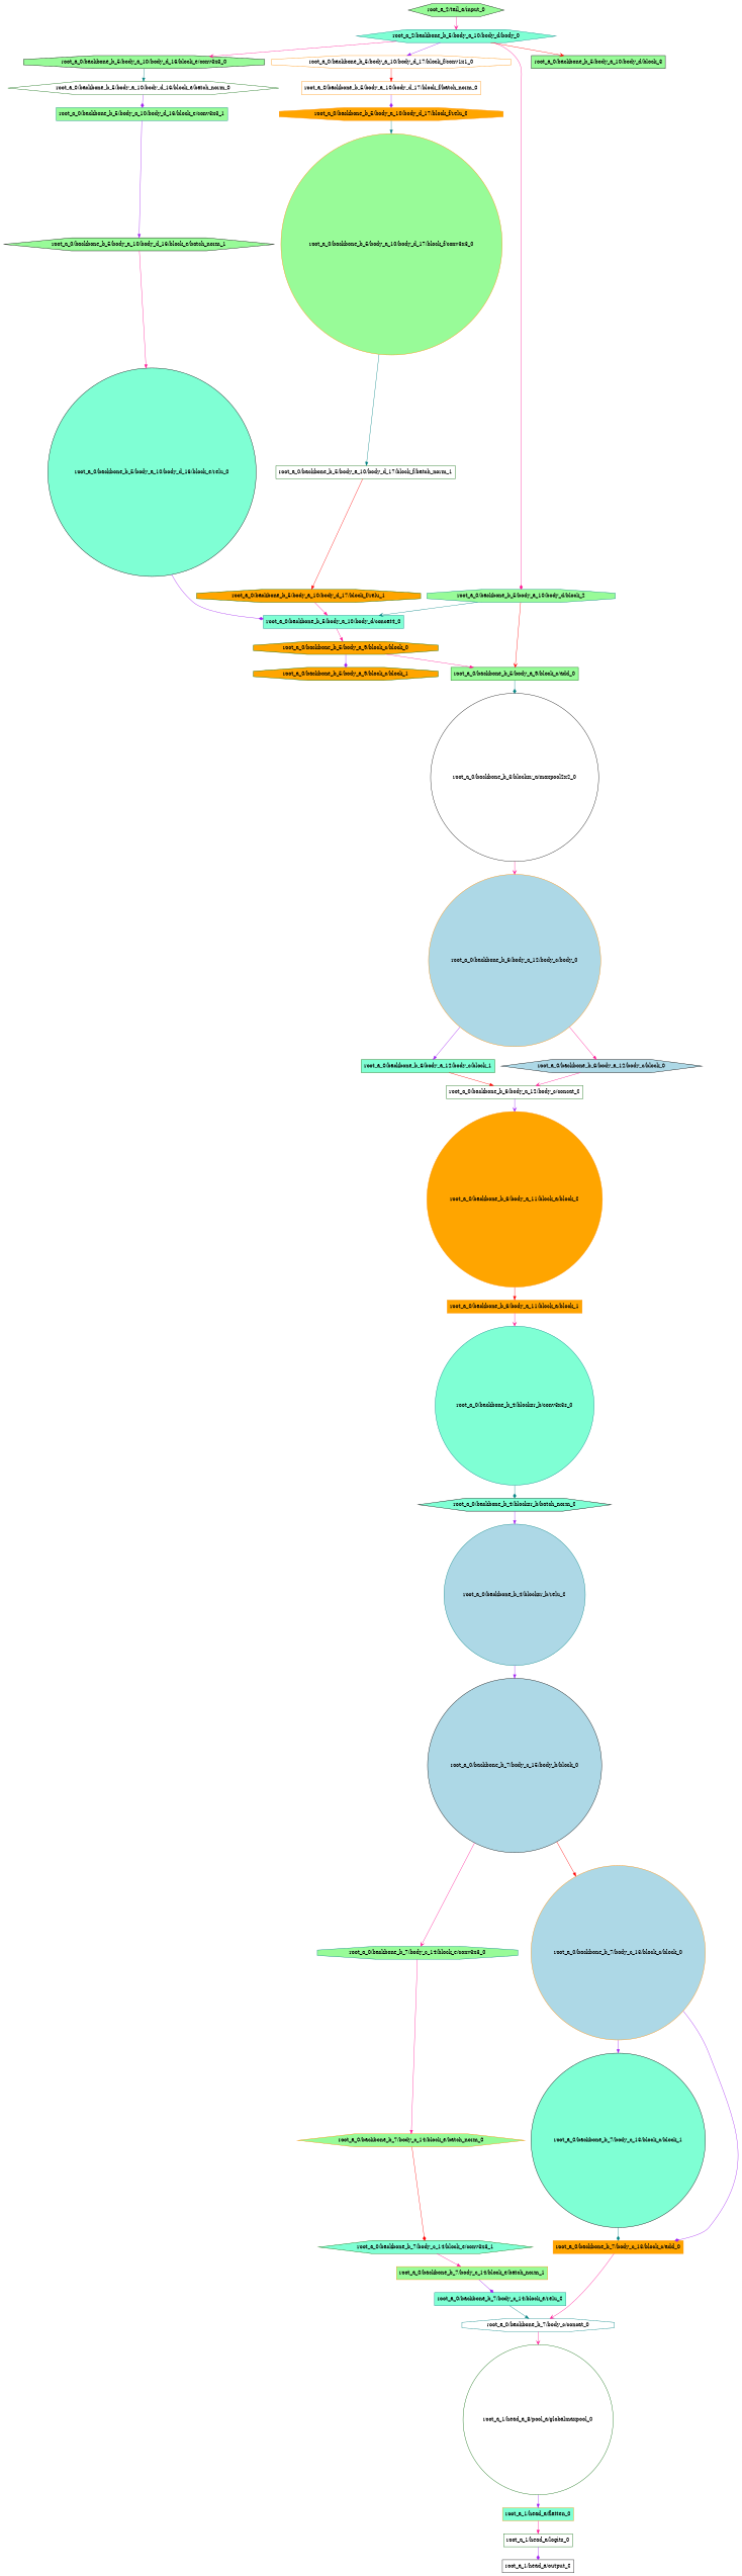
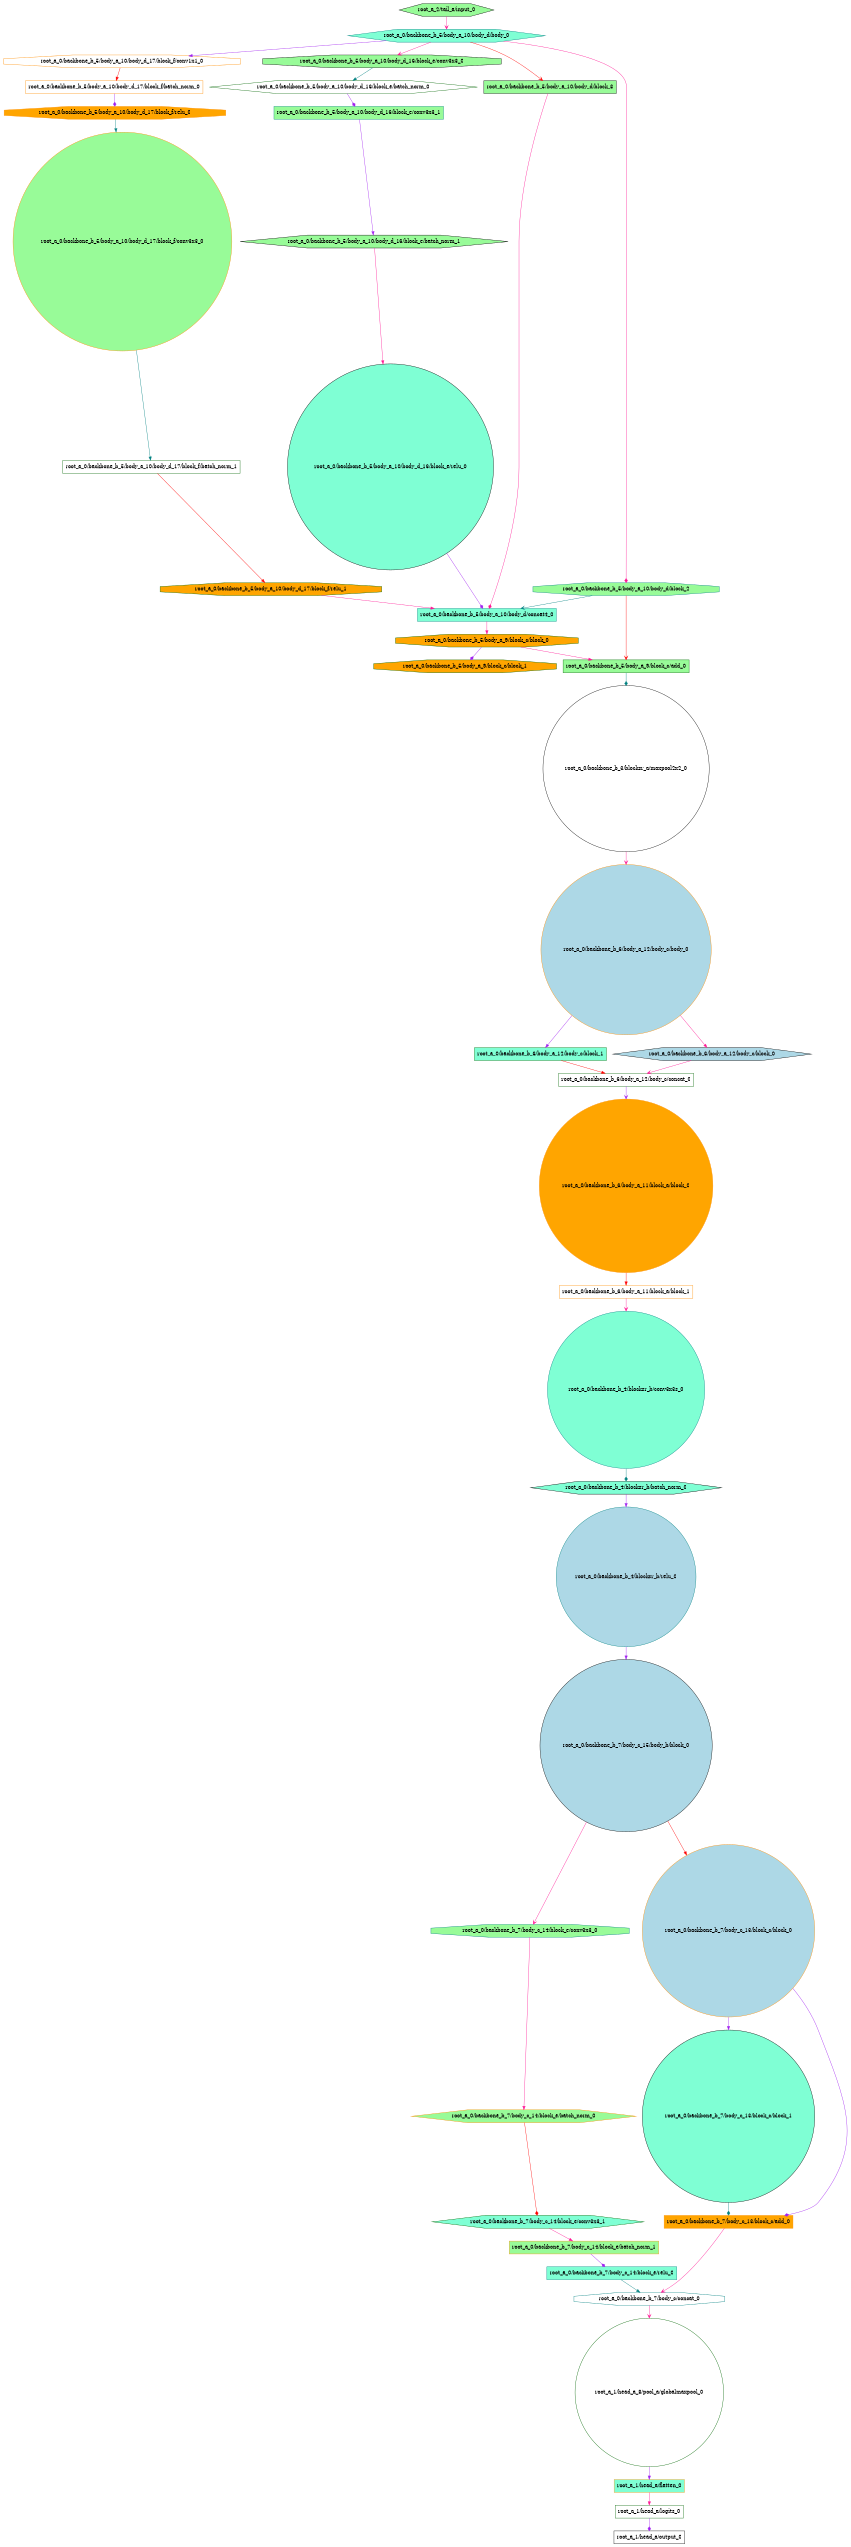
  digraph {
    node [color=darkorange fillcolor=palegreen shape=box style=filled]
    edge [arrowhead=normal color=deeppink]
    "root_a_2/tail_a/input_0" [color=black shape=hexagon]
-   "root_a_0/backbone_b_5/body_a_10/body_d/body_0" [color=teal fillcolor=aquamarine shape=hexagon label="root_a_2/backbone_b_5/body_a_10/body_d/body_0"]
+   "root_a_0/backbone_b_5/body_a_10/body_d/body_0" [color=teal fillcolor=aquamarine shape=hexagon]
    "root_a_0/backbone_b_5/body_a_10/body_d_16/block_e/conv3x3_0" [color=black shape=octagon]
    "root_a_0/backbone_b_5/body_a_10/body_d_17/block_f/conv1x1_0" [fillcolor=white shape=octagon]
    "root_a_0/backbone_b_5/body_a_10/body_d/block_2" [color=teal shape=octagon]
    "root_a_0/backbone_b_5/body_a_10/body_d/block_3" [color=black]
    "root_a_0/backbone_b_5/body_a_10/body_d_16/block_e/batch_norm_0" [color=darkgreen fillcolor=white shape=hexagon]
    "root_a_0/backbone_b_5/body_a_10/body_d_17/block_f/batch_norm_0" [fillcolor=white]
    "root_a_0/backbone_b_5/body_a_10/body_d/concat4_0" [color=teal fillcolor=aquamarine]
    "root_a_0/backbone_b_5/body_a_9/block_c/add_0" [color=darkgreen]
    "root_a_0/backbone_b_5/body_a_10/body_d_16/block_e/conv3x3_1" [color=teal]
    "root_a_0/backbone_b_5/body_a_10/body_d_16/block_e/batch_norm_1" [color=black shape=hexagon]
    "root_a_0/backbone_b_5/body_a_10/body_d_16/block_e/relu_0" [color=black fillcolor=aquamarine shape=circle]
    "root_a_0/backbone_b_5/body_a_9/block_c/block_0" [color=darkgreen fillcolor=orange shape=octagon]
    "root_a_0/backbone_b_5/body_a_10/body_d_17/block_f/relu_0" [fillcolor=orange shape=octagon]
    "root_a_0/backbone_b_5/body_a_10/body_d_17/block_f/conv3x3_0" [shape=circle]
    "root_a_0/backbone_b_5/body_a_10/body_d_17/block_f/batch_norm_1" [color=darkgreen fillcolor=white]
    "root_a_0/backbone_b_5/body_a_10/body_d_17/block_f/relu_1" [color=darkgreen fillcolor=orange shape=octagon]
    "root_a_0/backbone_b_5/body_a_9/block_c/block_1" [color=darkgreen fillcolor=orange shape=octagon]
    "root_a_0/backbone_b_3/blocksr_a/maxpool2x2_0" [color=black fillcolor=white shape=circle]
    "root_a_0/backbone_b_6/body_a_12/body_c/body_0" [fillcolor=lightblue shape=circle]
    "root_a_0/backbone_b_6/body_a_12/body_c/block_1" [color=darkgreen fillcolor=aquamarine]
    "root_a_0/backbone_b_6/body_a_12/body_c/block_0" [color=black fillcolor=lightblue shape=hexagon]
    "root_a_0/backbone_b_6/body_a_12/body_c/concat_0" [color=darkgreen fillcolor=white]
    "root_a_0/backbone_b_6/body_a_11/block_a/block_0" [fillcolor=orange shape=circle]
-   "root_a_0/backbone_b_6/body_a_11/block_a/block_1" [fillcolor=orange]
+   "root_a_0/backbone_b_6/body_a_11/block_a/block_1" [fillcolor=white]
    "root_a_0/backbone_b_4/blocksr_b/conv3x3s_0" [color=teal fillcolor=aquamarine shape=circle]
    "root_a_0/backbone_b_4/blocksr_b/batch_norm_0" [color=black fillcolor=aquamarine shape=hexagon]
    "root_a_0/backbone_b_4/blocksr_b/relu_0" [color=teal fillcolor=lightblue shape=circle]
    "root_a_0/backbone_b_7/body_c_15/body_b/block_0" [color=black fillcolor=lightblue shape=circle]
    "root_a_0/backbone_b_7/body_c_14/block_e/conv3x3_0" [color=teal shape=octagon]
    "root_a_0/backbone_b_7/body_c_13/block_c/block_0" [fillcolor=lightblue shape=circle]
    "root_a_0/backbone_b_7/body_c_14/block_e/batch_norm_0" [shape=hexagon]
    "root_a_0/backbone_b_7/body_c_13/block_c/block_1" [color=black fillcolor=aquamarine shape=circle]
    "root_a_0/backbone_b_7/body_c_13/block_c/add_0" [fillcolor=orange]
    "root_a_0/backbone_b_7/body_c_14/block_e/conv3x3_1" [color=darkgreen fillcolor=aquamarine shape=hexagon]
    "root_a_0/backbone_b_7/body_c_14/block_e/batch_norm_1"
    "root_a_0/backbone_b_7/body_c_14/block_e/relu_0" [color=teal fillcolor=aquamarine]
    "root_a_0/backbone_b_7/body_c/concat_0" [color=teal fillcolor=white shape=octagon]
    "root_a_1/head_a_8/pool_a/globalmaxpool_0" [color=darkgreen fillcolor=white shape=circle]
    "root_a_1/head_a/flatten_0" [fillcolor=aquamarine]
    "root_a_1/head_a/logits_0" [color=darkgreen fillcolor=white]
    "root_a_1/head_a/output_0" [color=black fillcolor=white]
    "root_a_2/tail_a/input_0" -> "root_a_0/backbone_b_5/body_a_10/body_d/body_0" [arrowhead=vee]
    "root_a_0/backbone_b_5/body_a_10/body_d/body_0" -> "root_a_0/backbone_b_5/body_a_10/body_d_16/block_e/conv3x3_0" [arrowhead=vee]
    "root_a_0/backbone_b_5/body_a_10/body_d/body_0" -> "root_a_0/backbone_b_5/body_a_10/body_d_17/block_f/conv1x1_0" [color=purple]
    "root_a_0/backbone_b_5/body_a_10/body_d/body_0" -> "root_a_0/backbone_b_5/body_a_10/body_d/block_2" [arrowhead=diamond]
    "root_a_0/backbone_b_5/body_a_10/body_d/body_0" -> "root_a_0/backbone_b_5/body_a_10/body_d/block_3" [arrowhead=vee color=red]
    "root_a_0/backbone_b_5/body_a_10/body_d_16/block_e/conv3x3_0" -> "root_a_0/backbone_b_5/body_a_10/body_d_16/block_e/batch_norm_0" [color=teal]
    "root_a_0/backbone_b_5/body_a_10/body_d_17/block_f/conv1x1_0" -> "root_a_0/backbone_b_5/body_a_10/body_d_17/block_f/batch_norm_0" [color=red]
    "root_a_0/backbone_b_5/body_a_10/body_d/block_2" -> "root_a_0/backbone_b_5/body_a_10/body_d/concat4_0" [arrowhead=vee color=teal]
    "root_a_0/backbone_b_5/body_a_10/body_d/block_2" -> "root_a_0/backbone_b_5/body_a_9/block_c/add_0" [arrowhead=vee color=red]
+   "root_a_0/backbone_b_5/body_a_10/body_d/block_3" -> "root_a_0/backbone_b_5/body_a_10/body_d/concat4_0" [arrowhead=diamond]
    "root_a_0/backbone_b_5/body_a_10/body_d_16/block_e/batch_norm_0" -> "root_a_0/backbone_b_5/body_a_10/body_d_16/block_e/conv3x3_1" [arrowhead=diamond color=purple]
    "root_a_0/backbone_b_5/body_a_10/body_d_17/block_f/batch_norm_0" -> "root_a_0/backbone_b_5/body_a_10/body_d_17/block_f/relu_0" [arrowhead=diamond color=purple]
    "root_a_0/backbone_b_5/body_a_10/body_d/concat4_0" -> "root_a_0/backbone_b_5/body_a_9/block_c/block_0"
    "root_a_0/backbone_b_5/body_a_9/block_c/add_0" -> "root_a_0/backbone_b_3/blocksr_a/maxpool2x2_0" [arrowhead=diamond color=teal]
    "root_a_0/backbone_b_5/body_a_10/body_d_16/block_e/conv3x3_1" -> "root_a_0/backbone_b_5/body_a_10/body_d_16/block_e/batch_norm_1" [color=purple]
    "root_a_0/backbone_b_5/body_a_10/body_d_16/block_e/batch_norm_1" -> "root_a_0/backbone_b_5/body_a_10/body_d_16/block_e/relu_0"
    "root_a_0/backbone_b_5/body_a_10/body_d_16/block_e/relu_0" -> "root_a_0/backbone_b_5/body_a_10/body_d/concat4_0" [arrowhead=diamond color=purple]
    "root_a_0/backbone_b_5/body_a_9/block_c/block_0" -> "root_a_0/backbone_b_5/body_a_9/block_c/add_0"
    "root_a_0/backbone_b_5/body_a_9/block_c/block_0" -> "root_a_0/backbone_b_5/body_a_9/block_c/block_1" [arrowhead=diamond color=purple]
    "root_a_0/backbone_b_5/body_a_10/body_d_17/block_f/relu_0" -> "root_a_0/backbone_b_5/body_a_10/body_d_17/block_f/conv3x3_0" [color=teal]
    "root_a_0/backbone_b_5/body_a_10/body_d_17/block_f/conv3x3_0" -> "root_a_0/backbone_b_5/body_a_10/body_d_17/block_f/batch_norm_1" [color=teal]
    "root_a_0/backbone_b_5/body_a_10/body_d_17/block_f/batch_norm_1" -> "root_a_0/backbone_b_5/body_a_10/body_d_17/block_f/relu_1" [color=red]
    "root_a_0/backbone_b_5/body_a_10/body_d_17/block_f/relu_1" -> "root_a_0/backbone_b_5/body_a_10/body_d/concat4_0"
    "root_a_0/backbone_b_3/blocksr_a/maxpool2x2_0" -> "root_a_0/backbone_b_6/body_a_12/body_c/body_0" [arrowhead=vee]
    "root_a_0/backbone_b_6/body_a_12/body_c/body_0" -> "root_a_0/backbone_b_6/body_a_12/body_c/block_1" [color=purple]
    "root_a_0/backbone_b_6/body_a_12/body_c/body_0" -> "root_a_0/backbone_b_6/body_a_12/body_c/block_0"
    "root_a_0/backbone_b_6/body_a_12/body_c/block_1" -> "root_a_0/backbone_b_6/body_a_12/body_c/concat_0" [color=red]
    "root_a_0/backbone_b_6/body_a_12/body_c/block_0" -> "root_a_0/backbone_b_6/body_a_12/body_c/concat_0" [arrowhead=vee]
    "root_a_0/backbone_b_6/body_a_12/body_c/concat_0" -> "root_a_0/backbone_b_6/body_a_11/block_a/block_0" [arrowhead=vee color=purple]
    "root_a_0/backbone_b_6/body_a_11/block_a/block_0" -> "root_a_0/backbone_b_6/body_a_11/block_a/block_1" [color=red]
    "root_a_0/backbone_b_6/body_a_11/block_a/block_1" -> "root_a_0/backbone_b_4/blocksr_b/conv3x3s_0" [arrowhead=vee]
    "root_a_0/backbone_b_4/blocksr_b/conv3x3s_0" -> "root_a_0/backbone_b_4/blocksr_b/batch_norm_0" [arrowhead=diamond color=teal]
    "root_a_0/backbone_b_4/blocksr_b/batch_norm_0" -> "root_a_0/backbone_b_4/blocksr_b/relu_0" [color=purple]
    "root_a_0/backbone_b_4/blocksr_b/relu_0" -> "root_a_0/backbone_b_7/body_c_15/body_b/block_0" [color=purple]
    "root_a_0/backbone_b_7/body_c_15/body_b/block_0" -> "root_a_0/backbone_b_7/body_c_14/block_e/conv3x3_0" [arrowhead=vee]
    "root_a_0/backbone_b_7/body_c_15/body_b/block_0" -> "root_a_0/backbone_b_7/body_c_13/block_c/block_0" [color=red]
    "root_a_0/backbone_b_7/body_c_14/block_e/conv3x3_0" -> "root_a_0/backbone_b_7/body_c_14/block_e/batch_norm_0"
    "root_a_0/backbone_b_7/body_c_13/block_c/block_0" -> "root_a_0/backbone_b_7/body_c_13/block_c/block_1" [color=purple]
    "root_a_0/backbone_b_7/body_c_13/block_c/block_0" -> "root_a_0/backbone_b_7/body_c_13/block_c/add_0" [arrowhead=diamond color=purple]
    "root_a_0/backbone_b_7/body_c_14/block_e/batch_norm_0" -> "root_a_0/backbone_b_7/body_c_14/block_e/conv3x3_1" [arrowhead=diamond color=red]
    "root_a_0/backbone_b_7/body_c_13/block_c/block_1" -> "root_a_0/backbone_b_7/body_c_13/block_c/add_0" [arrowhead=diamond color=teal]
    "root_a_0/backbone_b_7/body_c_13/block_c/add_0" -> "root_a_0/backbone_b_7/body_c/concat_0" [arrowhead=vee]
    "root_a_0/backbone_b_7/body_c_14/block_e/conv3x3_1" -> "root_a_0/backbone_b_7/body_c_14/block_e/batch_norm_1"
    "root_a_0/backbone_b_7/body_c_14/block_e/batch_norm_1" -> "root_a_0/backbone_b_7/body_c_14/block_e/relu_0" [arrowhead=diamond color=purple]
    "root_a_0/backbone_b_7/body_c_14/block_e/relu_0" -> "root_a_0/backbone_b_7/body_c/concat_0" [color=teal]
    "root_a_0/backbone_b_7/body_c/concat_0" -> "root_a_1/head_a_8/pool_a/globalmaxpool_0" [arrowhead=vee]
    "root_a_1/head_a_8/pool_a/globalmaxpool_0" -> "root_a_1/head_a/flatten_0" [color=purple]
    "root_a_1/head_a/flatten_0" -> "root_a_1/head_a/logits_0"
    "root_a_1/head_a/logits_0" -> "root_a_1/head_a/output_0" [arrowhead=diamond color=purple]
  }
